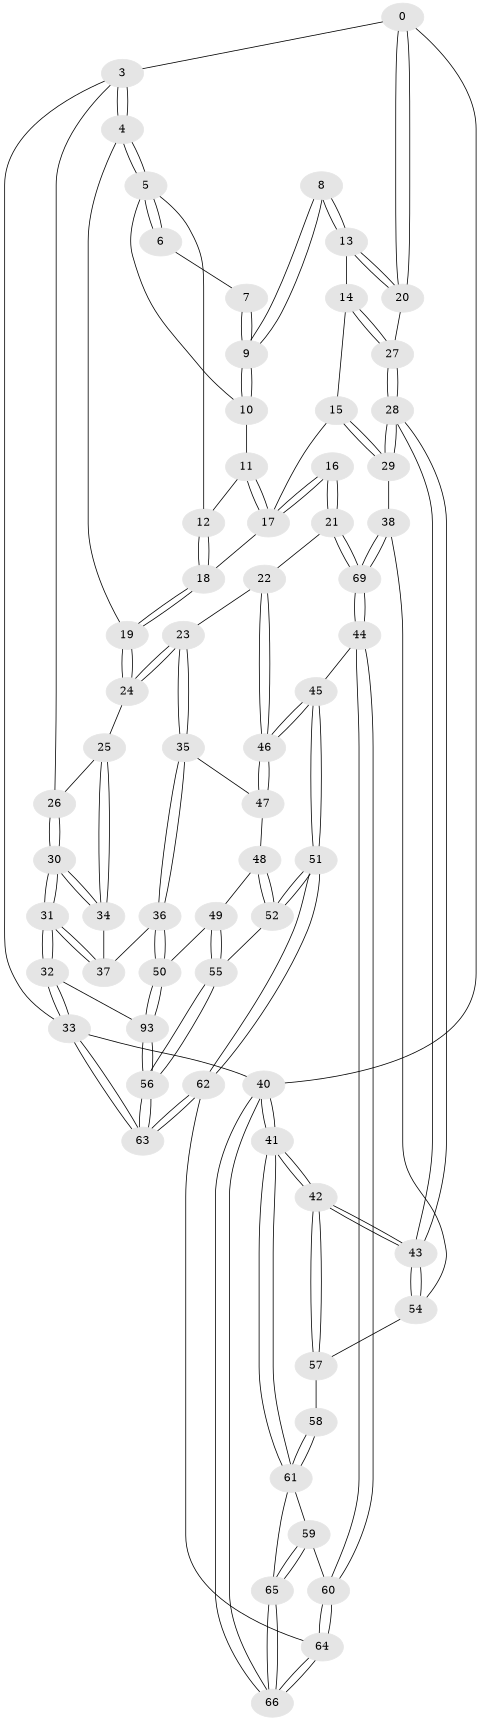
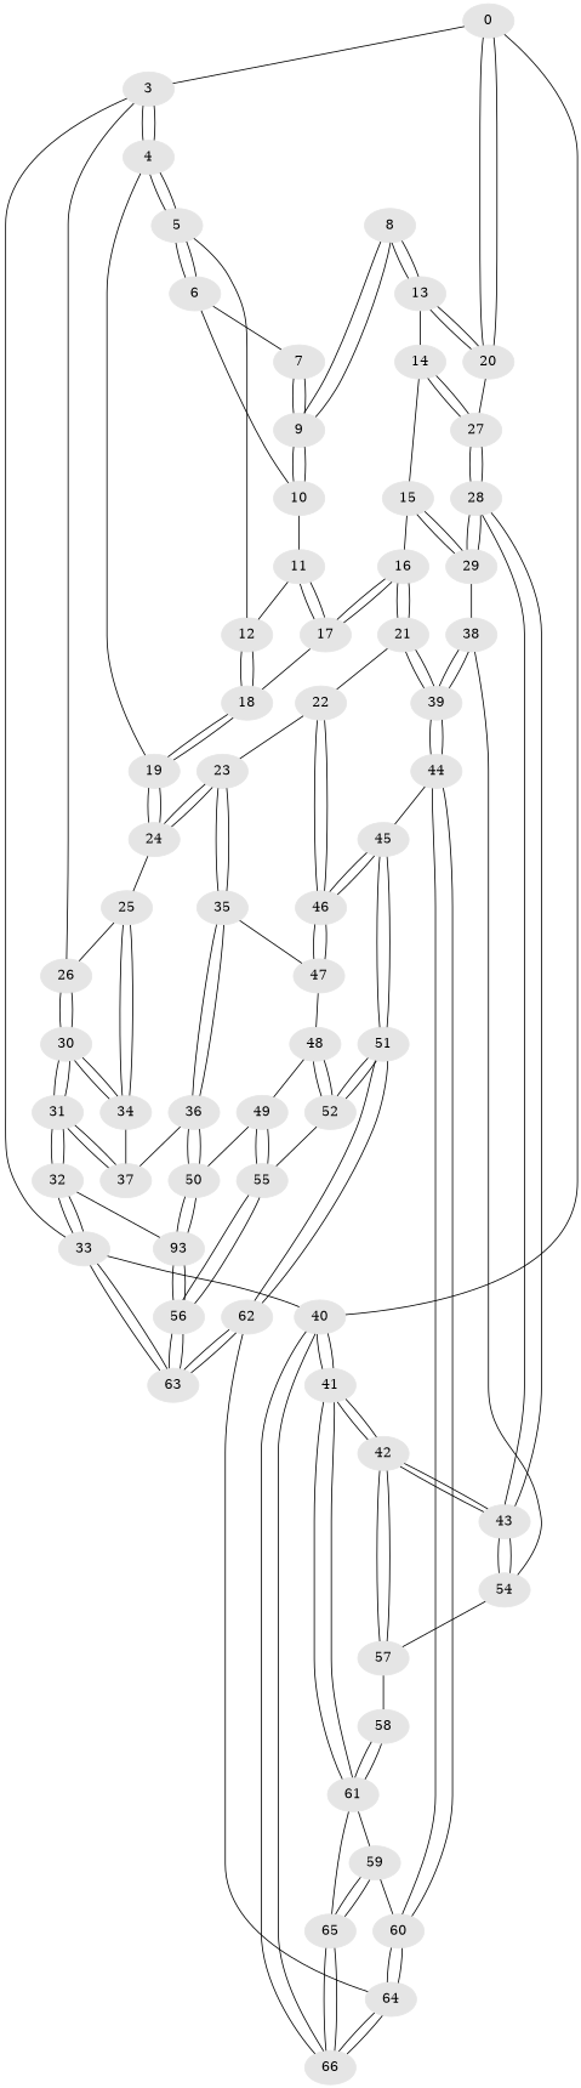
  graph {
    node [color=gray90 style=filled]
    n1 [label=0]
    3
    20
    40
    8
    9
    13
    4
    26
    33
    27
    41
    66
    5
    19
    30
    63
    6
    12
    24
    7
    10
    18
    11
    14
    17
    15
    16
    29
    28
    21
    38
    22
-   39 [label=69]
+   39
    25
    23
    46
    44
    35
    47
    36
    34
    37
    31
    43
    54
    32
    n48 [label=93]
    56
    50
    48
    57
    45
    60
    42
    61
    59
    65
    58
    51
    64
    52
    62
    49
    55
    n1 -- 3
    n1 -- 20
    n1 -- 20
    n1 -- 40
    3 -- 4
    3 -- 4
    3 -- 26
    3 -- 33
    20 -- 27
    40 -- 41
    40 -- 41
    40 -- 66
    40 -- 66
    8 -- 9
    8 -- 9
    8 -- 13
    8 -- 13
    9 -- 10
    9 -- 10
    13 -- 20
    13 -- 20
    13 -- 14
    4 -- 5
    4 -- 5
    4 -- 19
    26 -- 30
    26 -- 30
    33 -- 40
    33 -- 63
    33 -- 63
    27 -- 28
    27 -- 28
    41 -- 42
    41 -- 42
    41 -- 61
    41 -- 61
    5 -- 6
    5 -- 6
    5 -- 12
    19 -- 24
    19 -- 24
    30 -- 34
    30 -- 34
    30 -- 31
    30 -- 31
    6 -- 7
-   5 -- 10
+   6 -- 10
    12 -- 18
    12 -- 18
    24 -- 25
    7 -- 9
    7 -- 9
    10 -- 11
    18 -- 19
    18 -- 19
    11 -- 12
    11 -- 17
    11 -- 17
    14 -- 27
    14 -- 27
    14 -- 15
    17 -- 18
-   15 -- 17
+   15 -- 16
    15 -- 29
    15 -- 29
    16 -- 17
    16 -- 17
    16 -- 21
    16 -- 21
    29 -- 38
    28 -- 29
    28 -- 29
    28 -- 43
    28 -- 43
    21 -- 22
    21 -- 39
    21 -- 39
    38 -- 39
    38 -- 39
    38 -- 54
    22 -- 23
    22 -- 46
    22 -- 46
    39 -- 44
    39 -- 44
    25 -- 26
    25 -- 34
    25 -- 34
    23 -- 24
    23 -- 24
    23 -- 35
    23 -- 35
    46 -- 47
    46 -- 47
    44 -- 45
    44 -- 60
    44 -- 60
    35 -- 47
    35 -- 36
    35 -- 36
    47 -- 48
    36 -- 37
    36 -- 50
    36 -- 50
    34 -- 37
    31 -- 37
    31 -- 37
    31 -- 32
    31 -- 32
    43 -- 54
    43 -- 54
    54 -- 57
    32 -- 33
    32 -- 33
    32 -- n48
    n48 -- 56
    n48 -- 56
    56 -- 63
    56 -- 63
    50 -- n48
    50 -- n48
    48 -- 52
    48 -- 52
    48 -- 49
    57 -- 58
    45 -- 46
    45 -- 46
    45 -- 51
    45 -- 51
    60 -- 64
    60 -- 64
    42 -- 43
    42 -- 43
    42 -- 57
    42 -- 57
    61 -- 59
    61 -- 65
    59 -- 60
    59 -- 65
    59 -- 65
    65 -- 66
    65 -- 66
    58 -- 61
    58 -- 61
    51 -- 52
    51 -- 52
    51 -- 62
    51 -- 62
    64 -- 66
    64 -- 66
    52 -- 55
    62 -- 63
    62 -- 63
    62 -- 64
    49 -- 50
    49 -- 55
    49 -- 55
    55 -- 56
    55 -- 56
  }
